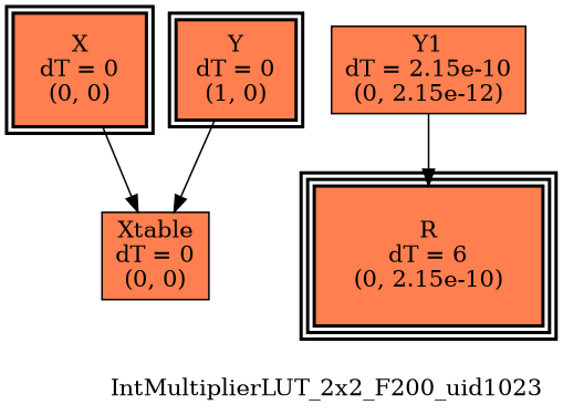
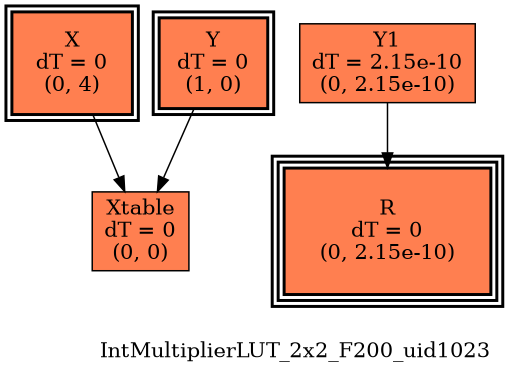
  digraph {
    label=IntMultiplierLUT_2x2_F200_uid1023
    labeljust=right
    labelloc=bottom
    nodesep=0.25
    ranksep=0.5
    node [color=black fillcolor=coral peripheries=2 shape=box style="bold, filled"]
    edge [arrowhead=normal arrowsize=1.0 arrowtail=normal color=black dir=forward]
-   n1 [label="X\ndT = 0\n(0, 0)"]
+   n1 [label="X\ndT = 0\n(0, 4)"]
    n2 [label="Y\ndT = 0\n(1, 0)"]
-   n3 [label="R\ndT = 6\n(0, 2.15e-10)" peripheries=3]
+   n3 [label="R\ndT = 0\n(0, 2.15e-10)" peripheries=3]
    n4 [label="Xtable\ndT = 0\n(0, 0)" peripheries=1 style=filled]
-   n5 [label="Y1\ndT = 2.15e-10\n(0, 2.15e-12)" peripheries=1 style=filled]
+   n5 [label="Y1\ndT = 2.15e-10\n(0, 2.15e-10)" peripheries=1 style=filled]
    subgraph sub_1 {
      rank=same
      n1
      n2
    }
    subgraph sub_2 {
      rank=same
      n3
    }
    n1 -> n4
    n2 -> n4
    n5 -> n3
  }
